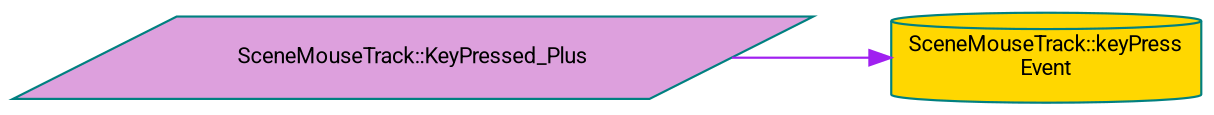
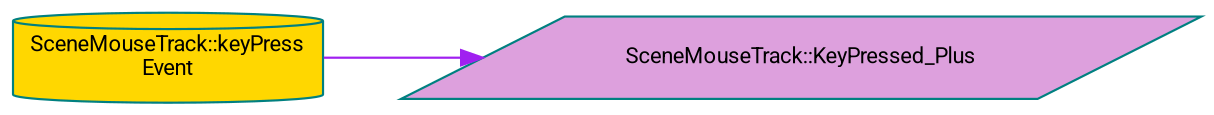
  digraph {
    rankdir=RL
    fontname=Roboto
    node [color=teal fontname=Roboto fontsize=10 style=filled]
    n1 [fillcolor=plum fontcolor=black height=0.2 label="SceneMouseTrack::KeyPressed_Plus" shape=parallelogram width=0.4]
    n2 [fillcolor=gold height=0.2 label="SceneMouseTrack::keyPress\lEvent" shape=cylinder width=0.4]
-   n2 -> n1 [color=purple dir=back fontname=Roboto fontsize=10 labelfontname=Helvetica labelfontsize=10 style=solid]
+   n1 -> n2 [color=purple dir=back fontname=Roboto fontsize=10 labelfontname=Helvetica labelfontsize=10 style=solid]
  }
